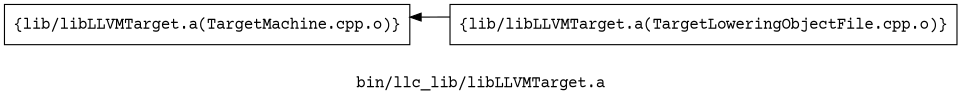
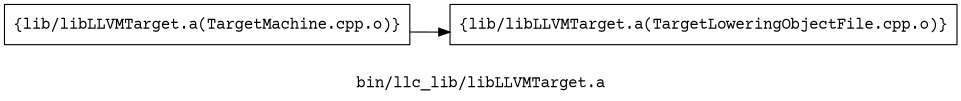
  digraph {
    label="bin/llc_lib/libLLVMTarget.a"
    rankdir=LR
    fontname="Courier Prime"
    node [group=0 shape=box fontname="Courier Prime"]
    n1 [label="{lib/libLLVMTarget.a(TargetMachine.cpp.o)}"]
    n2 [label="{lib/libLLVMTarget.a(TargetLoweringObjectFile.cpp.o)}"]
-   n2 -> n1 [fontname="Courier Prime"]
+   n1 -> n2 [fontname="Courier Prime"]
  }
